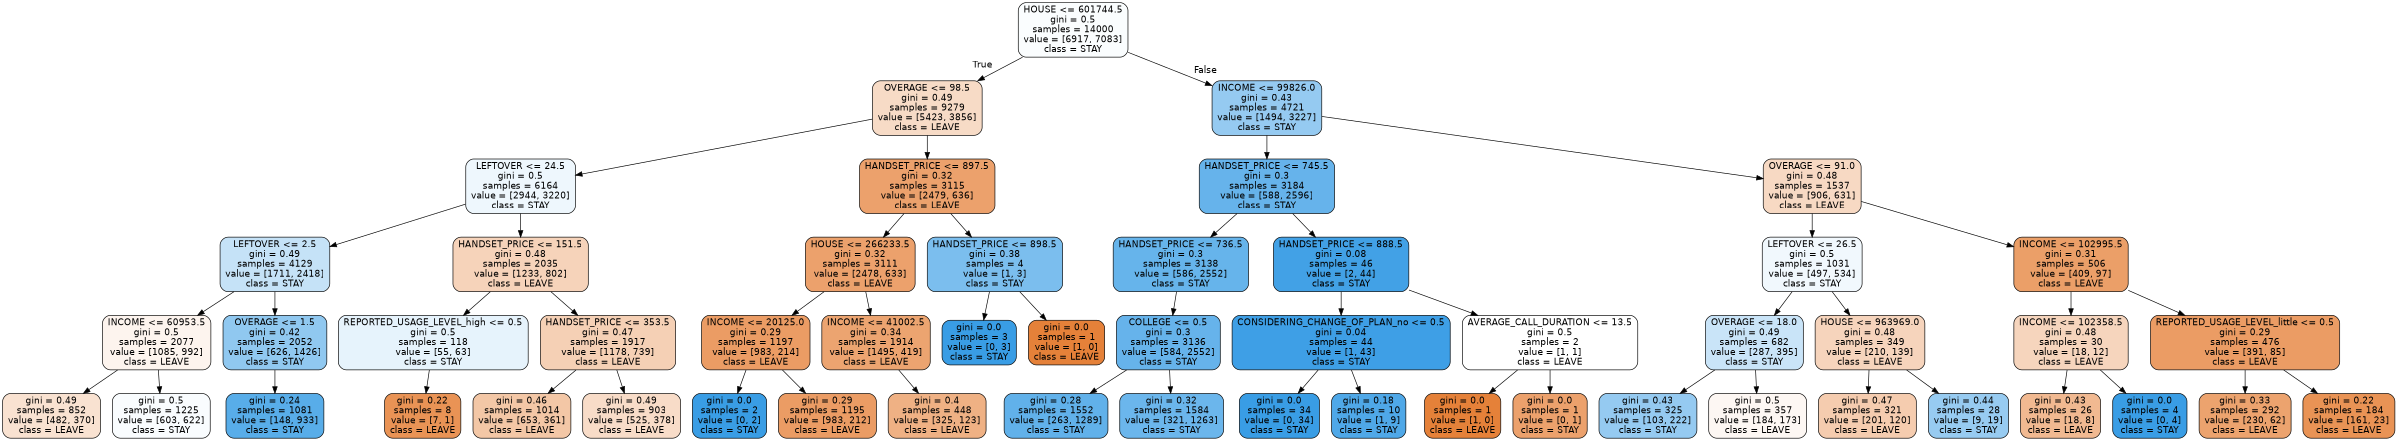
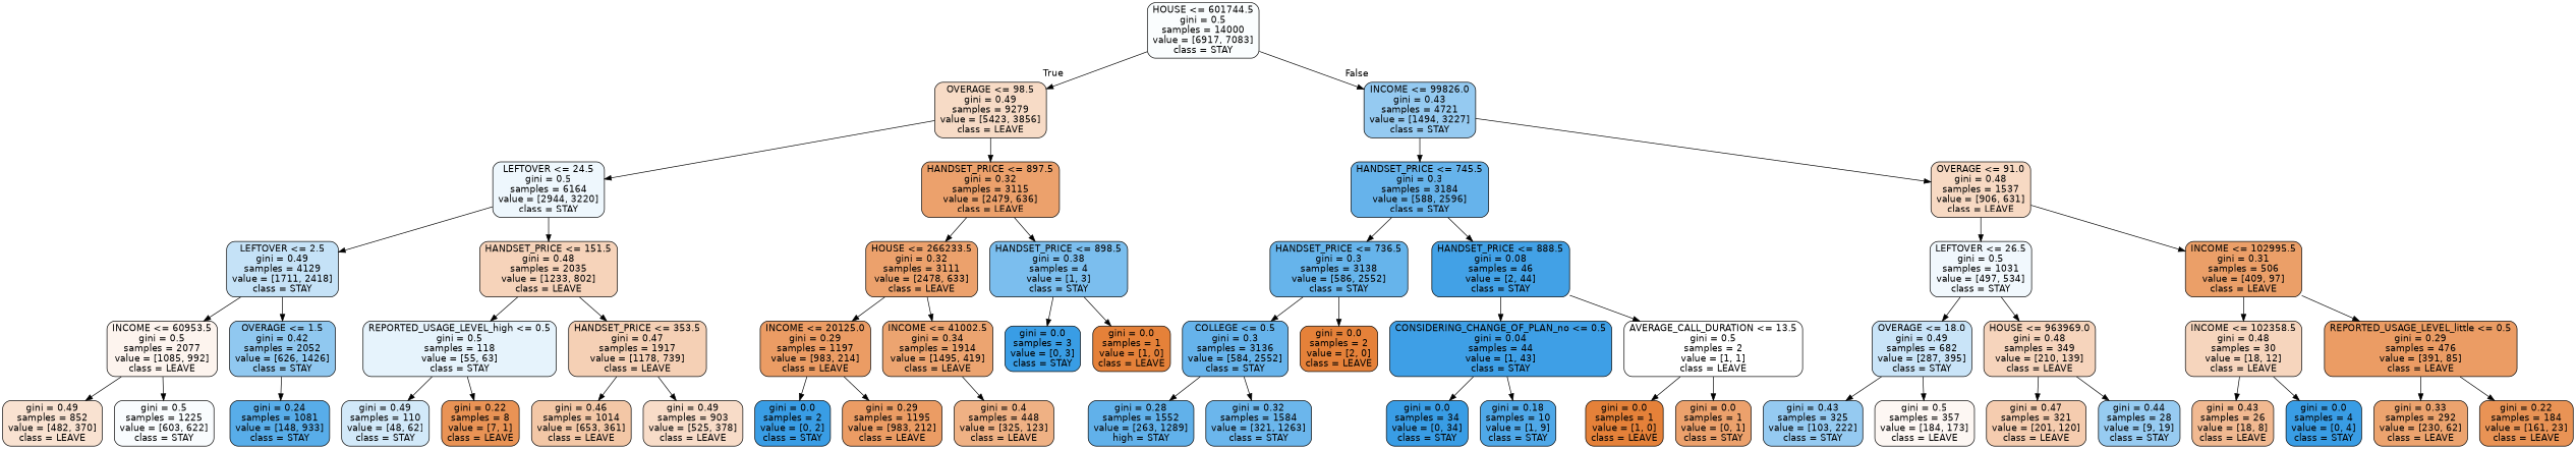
  digraph {
    node [color=black fillcolor="#399de5" fontname=helvetica shape=box style="filled, rounded"]
    edge [fontname=helvetica]
    n1 [fillcolor="#fafdfe" label="HOUSE <= 601744.5\ngini = 0.5\nsamples = 14000\nvalue = [6917, 7083]\nclass = STAY"]
    n2 [fillcolor="#f7dbc6" label="OVERAGE <= 98.5\ngini = 0.49\nsamples = 9279\nvalue = [5423, 3856]\nclass = LEAVE"]
    n3 [fillcolor="#95caf1" label="INCOME <= 99826.0\ngini = 0.43\nsamples = 4721\nvalue = [1494, 3227]\nclass = STAY"]
    n4 [fillcolor="#eef7fd" label="LEFTOVER <= 24.5\ngini = 0.5\nsamples = 6164\nvalue = [2944, 3220]\nclass = STAY"]
    n5 [fillcolor="#eca16c" label="HANDSET_PRICE <= 897.5\ngini = 0.32\nsamples = 3115\nvalue = [2479, 636]\nclass = LEAVE"]
    n6 [fillcolor="#66b3eb" label="HANDSET_PRICE <= 745.5\ngini = 0.3\nsamples = 3184\nvalue = [588, 2596]\nclass = STAY"]
    n7 [fillcolor="#f7d9c3" label="OVERAGE <= 91.0\ngini = 0.48\nsamples = 1537\nvalue = [906, 631]\nclass = LEAVE"]
    n8 [fillcolor="#c5e2f7" label="LEFTOVER <= 2.5\ngini = 0.49\nsamples = 4129\nvalue = [1711, 2418]\nclass = STAY"]
    n9 [fillcolor="#f6d3ba" label="HANDSET_PRICE <= 151.5\ngini = 0.48\nsamples = 2035\nvalue = [1233, 802]\nclass = LEAVE"]
    n10 [fillcolor="#eca16c" label="HOUSE <= 266233.5\ngini = 0.32\nsamples = 3111\nvalue = [2478, 633]\nclass = LEAVE"]
    n11 [fillcolor="#7bbeee" label="HANDSET_PRICE <= 898.5\ngini = 0.38\nsamples = 4\nvalue = [1, 3]\nclass = STAY"]
    n12 [fillcolor="#fdf4ee" label="INCOME <= 60953.5\ngini = 0.5\nsamples = 2077\nvalue = [1085, 992]\nclass = LEAVE"]
    n13 [fillcolor="#90c8f0" label="OVERAGE <= 1.5\ngini = 0.42\nsamples = 2052\nvalue = [626, 1426]\nclass = STAY"]
    n14 [fillcolor="#e6f3fc" label="REPORTED_USAGE_LEVEL_high <= 0.5\ngini = 0.5\nsamples = 118\nvalue = [55, 63]\nclass = STAY"]
    n15 [fillcolor="#f5d0b5" label="HANDSET_PRICE <= 353.5\ngini = 0.47\nsamples = 1917\nvalue = [1178, 739]\nclass = LEAVE"]
    n16 [fillcolor="#f9e2d1" label="gini = 0.49\nsamples = 852\nvalue = [482, 370]\nclass = LEAVE"]
    n17 [fillcolor="#f9fcfe" label="gini = 0.5\nsamples = 1225\nvalue = [603, 622]\nclass = STAY"]
    n18 [fillcolor="#58ade9" label="gini = 0.24\nsamples = 1081\nvalue = [148, 933]\nclass = STAY"]
+   n19 [fillcolor="#d2e9f9" label="gini = 0.49\nsamples = 110\nvalue = [48, 62]\nclass = STAY"]
    n20 [fillcolor="#e99355" label="gini = 0.22\nsamples = 8\nvalue = [7, 1]\nclass = LEAVE"]
    n21 [fillcolor="#f3c7a6" label="gini = 0.46\nsamples = 1014\nvalue = [653, 361]\nclass = LEAVE"]
    n22 [fillcolor="#f8dcc8" label="gini = 0.49\nsamples = 903\nvalue = [525, 378]\nclass = LEAVE"]
    n23 [fillcolor="#eb9c64" label="INCOME <= 20125.0\ngini = 0.29\nsamples = 1197\nvalue = [983, 214]\nclass = LEAVE"]
    n24 [fillcolor="#eca470" label="INCOME <= 41002.5\ngini = 0.34\nsamples = 1914\nvalue = [1495, 419]\nclass = LEAVE"]
    n25 [label="gini = 0.0\nsamples = 3\nvalue = [0, 3]\nclass = STAY"]
    n26 [fillcolor="#e58139" label="gini = 0.0\nsamples = 1\nvalue = [1, 0]\nclass = LEAVE"]
    n27 [label="gini = 0.0\nsamples = 2\nvalue = [0, 2]\nclass = STAY"]
    n28 [fillcolor="#eb9c64" label="gini = 0.29\nsamples = 1195\nvalue = [983, 212]\nclass = LEAVE"]
    n29 [fillcolor="#efb184" label="gini = 0.4\nsamples = 448\nvalue = [325, 123]\nclass = LEAVE"]
    n30 [fillcolor="#66b4eb" label="HANDSET_PRICE <= 736.5\ngini = 0.3\nsamples = 3138\nvalue = [586, 2552]\nclass = STAY"]
    n31 [fillcolor="#42a1e6" label="HANDSET_PRICE <= 888.5\ngini = 0.08\nsamples = 46\nvalue = [2, 44]\nclass = STAY"]
    n32 [fillcolor="#f1f8fd" label="LEFTOVER <= 26.5\ngini = 0.5\nsamples = 1031\nvalue = [497, 534]\nclass = STAY"]
    n33 [fillcolor="#eb9f68" label="INCOME <= 102995.5\ngini = 0.31\nsamples = 506\nvalue = [409, 97]\nclass = LEAVE"]
    n34 [fillcolor="#66b3eb" label="COLLEGE <= 0.5\ngini = 0.3\nsamples = 3136\nvalue = [584, 2552]\nclass = STAY"]
+   n35 [fillcolor="#e58139" label="gini = 0.0\nsamples = 2\nvalue = [2, 0]\nclass = LEAVE"]
    n36 [fillcolor="#3e9fe6" label="CONSIDERING_CHANGE_OF_PLAN_no <= 0.5\ngini = 0.04\nsamples = 44\nvalue = [1, 43]\nclass = STAY"]
    n37 [fillcolor="#ffffff" label="AVERAGE_CALL_DURATION <= 13.5\ngini = 0.5\nsamples = 2\nvalue = [1, 1]\nclass = LEAVE"]
-   n38 [fillcolor="#61b1ea" label="gini = 0.28\nsamples = 1552\nvalue = [263, 1289]\nclass = STAY"]
+   n38 [fillcolor="#61b1ea" label="gini = 0.28\nsamples = 1552\nvalue = [263, 1289]\nhigh = STAY"]
    n39 [fillcolor="#6bb6ec" label="gini = 0.32\nsamples = 1584\nvalue = [321, 1263]\nclass = STAY"]
    n40 [label="gini = 0.0\nsamples = 34\nvalue = [0, 34]\nclass = STAY"]
    n41 [fillcolor="#4fa8e8" label="gini = 0.18\nsamples = 10\nvalue = [1, 9]\nclass = STAY"]
    n42 [fillcolor="#e58139" label="gini = 0.0\nsamples = 1\nvalue = [1, 0]\nclass = LEAVE"]
    n43 [fillcolor="#eca16c" label="gini = 0.0\nsamples = 1\nvalue = [0, 1]\nclass = STAY"]
    n44 [fillcolor="#c9e4f8" label="OVERAGE <= 18.0\ngini = 0.49\nsamples = 682\nvalue = [287, 395]\nclass = STAY"]
    n45 [fillcolor="#f6d4bc" label="HOUSE <= 963969.0\ngini = 0.48\nsamples = 349\nvalue = [210, 139]\nclass = LEAVE"]
    n46 [fillcolor="#f6d5bd" label="INCOME <= 102358.5\ngini = 0.48\nsamples = 30\nvalue = [18, 12]\nclass = LEAVE"]
    n47 [fillcolor="#eb9c64" label="REPORTED_USAGE_LEVEL_little <= 0.5\ngini = 0.29\nsamples = 476\nvalue = [391, 85]\nclass = LEAVE"]
    n48 [fillcolor="#95caf1" label="gini = 0.43\nsamples = 325\nvalue = [103, 222]\nclass = STAY"]
    n49 [fillcolor="#fdf7f3" label="gini = 0.5\nsamples = 357\nvalue = [184, 173]\nclass = LEAVE"]
    n50 [fillcolor="#f5ccaf" label="gini = 0.47\nsamples = 321\nvalue = [201, 120]\nclass = LEAVE"]
    n51 [fillcolor="#97cbf1" label="gini = 0.44\nsamples = 28\nvalue = [9, 19]\nclass = STAY"]
    n52 [fillcolor="#f1b991" label="gini = 0.43\nsamples = 26\nvalue = [18, 8]\nclass = LEAVE"]
    n53 [label="gini = 0.0\nsamples = 4\nvalue = [0, 4]\nclass = STAY"]
    n54 [fillcolor="#eca36e" label="gini = 0.33\nsamples = 292\nvalue = [230, 62]\nclass = LEAVE"]
    n55 [fillcolor="#e99355" label="gini = 0.22\nsamples = 184\nvalue = [161, 23]\nclass = LEAVE"]
    n1 -> n2 [headlabel=True labelangle=45 labeldistance=2.5]
    n1 -> n3 [headlabel=False labelangle=-45 labeldistance=2.5]
    n2 -> n4
    n2 -> n5
    n3 -> n6
    n3 -> n7
    n4 -> n8
    n4 -> n9
    n5 -> n10
    n5 -> n11
    n6 -> n30
    n6 -> n31
    n7 -> n32
    n7 -> n33
    n8 -> n12
    n8 -> n13
    n9 -> n14
    n9 -> n15
    n10 -> n23
    n10 -> n24
    n11 -> n25
    n11 -> n26
    n12 -> n16
    n12 -> n17
    n13 -> n18
+   n14 -> n19
    n14 -> n20
    n15 -> n21
    n15 -> n22
    n23 -> n27
    n23 -> n28
    n24 -> n29
    n30 -> n34
+   n30 -> n35
    n31 -> n36
    n31 -> n37
    n32 -> n44
    n32 -> n45
    n33 -> n46
    n33 -> n47
    n34 -> n38
    n34 -> n39
    n36 -> n40
    n36 -> n41
    n37 -> n42
    n37 -> n43
    n44 -> n48
    n44 -> n49
    n45 -> n50
    n45 -> n51
    n46 -> n52
    n46 -> n53
    n47 -> n54
    n47 -> n55
  }
